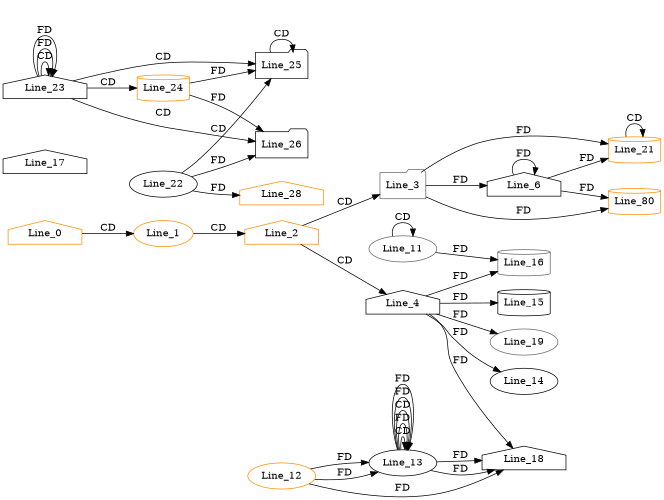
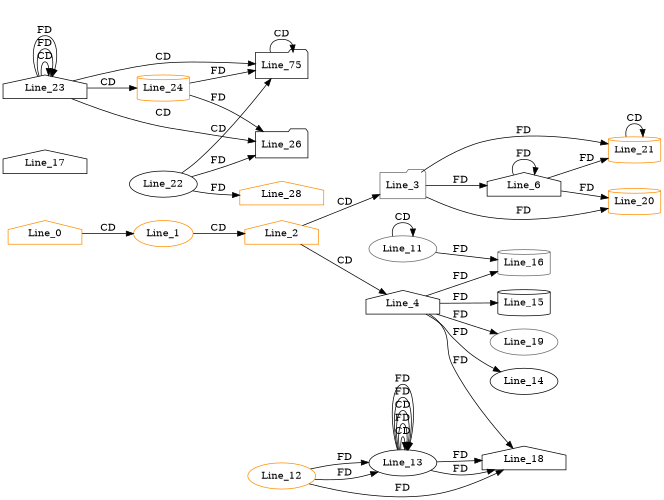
  digraph {
    rankdir=LR
    node [color=black shape=house]
    Line_0 [color=darkorange]
    Line_1 [color=darkorange shape=ellipse]
    Line_2 [color=darkorange]
    Line_3 [color=gray40 shape=folder]
    Line_4
    Line_6
-   Line_20 [color=darkorange shape=cylinder label=Line_80]
+   Line_20 [color=darkorange shape=cylinder]
    Line_21 [color=darkorange shape=cylinder]
    Line_14 [shape=ellipse]
    Line_15 [shape=cylinder]
    Line_16 [color=gray40 shape=cylinder]
    Line_18
    Line_19 [color=gray40 shape=ellipse]
    Line_11 [color=gray40 shape=ellipse]
    Line_13 [shape=ellipse]
    Line_12 [color=darkorange shape=ellipse]
    Line_17
    Line_23
    Line_24 [color=darkorange shape=cylinder]
-   Line_25 [shape=folder]
+   Line_25 [shape=folder label=Line_75]
    Line_26 [shape=folder]
    Line_22 [shape=ellipse]
    Line_28 [color=darkorange]
    Line_0 -> Line_1 [label=CD]
    Line_1 -> Line_2 [label=CD]
    Line_2 -> Line_3 [label=CD]
    Line_2 -> Line_4 [label=CD]
    Line_3 -> Line_6 [label=FD]
    Line_3 -> Line_20 [label=FD]
    Line_3 -> Line_21 [label=FD]
    Line_4 -> Line_14 [label=FD]
    Line_4 -> Line_15 [label=FD]
    Line_4 -> Line_16 [label=FD]
    Line_4 -> Line_18 [label=FD]
    Line_4 -> Line_19 [label=FD]
    Line_6 -> Line_6 [label=FD]
    Line_6 -> Line_20 [label=FD]
    Line_6 -> Line_21 [label=FD]
    Line_21 -> Line_21 [label=CD]
    Line_11 -> Line_16 [label=FD]
    Line_11 -> Line_11 [label=CD]
    Line_13 -> Line_18 [label=FD]
    Line_13 -> Line_18 [label=FD]
    Line_13 -> Line_13 [label=CD]
    Line_13 -> Line_13 [label=FD]
    Line_13 -> Line_13 [label=CD]
    Line_13 -> Line_13 [label=FD]
    Line_13 -> Line_13 [label=FD]
    Line_12 -> Line_18 [label=FD]
    Line_12 -> Line_13 [label=FD]
    Line_12 -> Line_13 [label=FD]
    Line_23 -> Line_23 [label=CD]
    Line_23 -> Line_23 [label=FD]
    Line_23 -> Line_23 [label=FD]
    Line_23 -> Line_24 [label=CD]
    Line_23 -> Line_25 [label=CD]
    Line_23 -> Line_26 [label=CD]
    Line_24 -> Line_25 [label=FD]
    Line_24 -> Line_26 [label=FD]
    Line_25 -> Line_25 [label=CD]
    Line_22 -> Line_25 [label=CD]
    Line_22 -> Line_26 [label=FD]
    Line_22 -> Line_28 [label=FD]
  }
